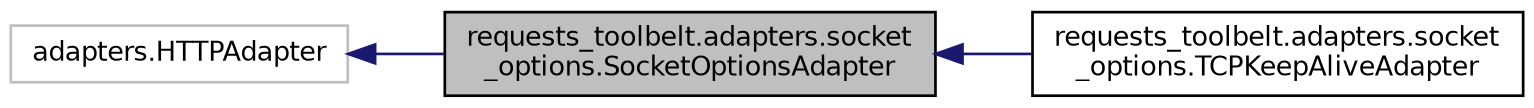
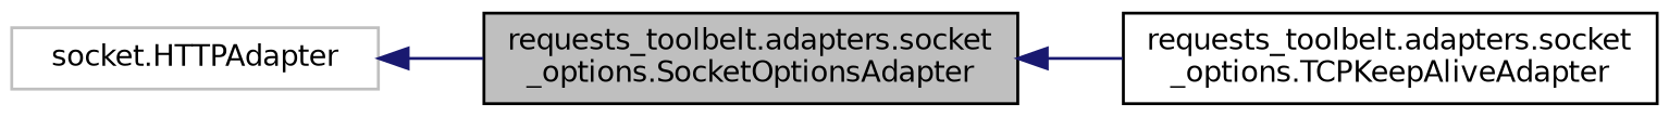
  digraph {
    rankdir=LR
    node [color=black fillcolor=white fontname=Helvetica fontsize=10 shape=record style=filled]
    edge [color=midnightblue dir=back fontname=Helvetica fontsize=10 labelfontname=Helvetica labelfontsize=10 style=solid]
    n1 [fillcolor=grey75 fontcolor=black height=0.2 label="requests_toolbelt.adapters.socket\l_options.SocketOptionsAdapter" width=0.4]
    n2 [height=0.2 label="requests_toolbelt.adapters.socket\l_options.TCPKeepAliveAdapter" width=0.4]
-   n3 [color=grey75 height=0.2 label="adapters.HTTPAdapter" width=0.4]
+   n3 [color=grey75 height=0.2 label="socket.HTTPAdapter" width=0.4]
    n1 -> n2
    n3 -> n1
  }
